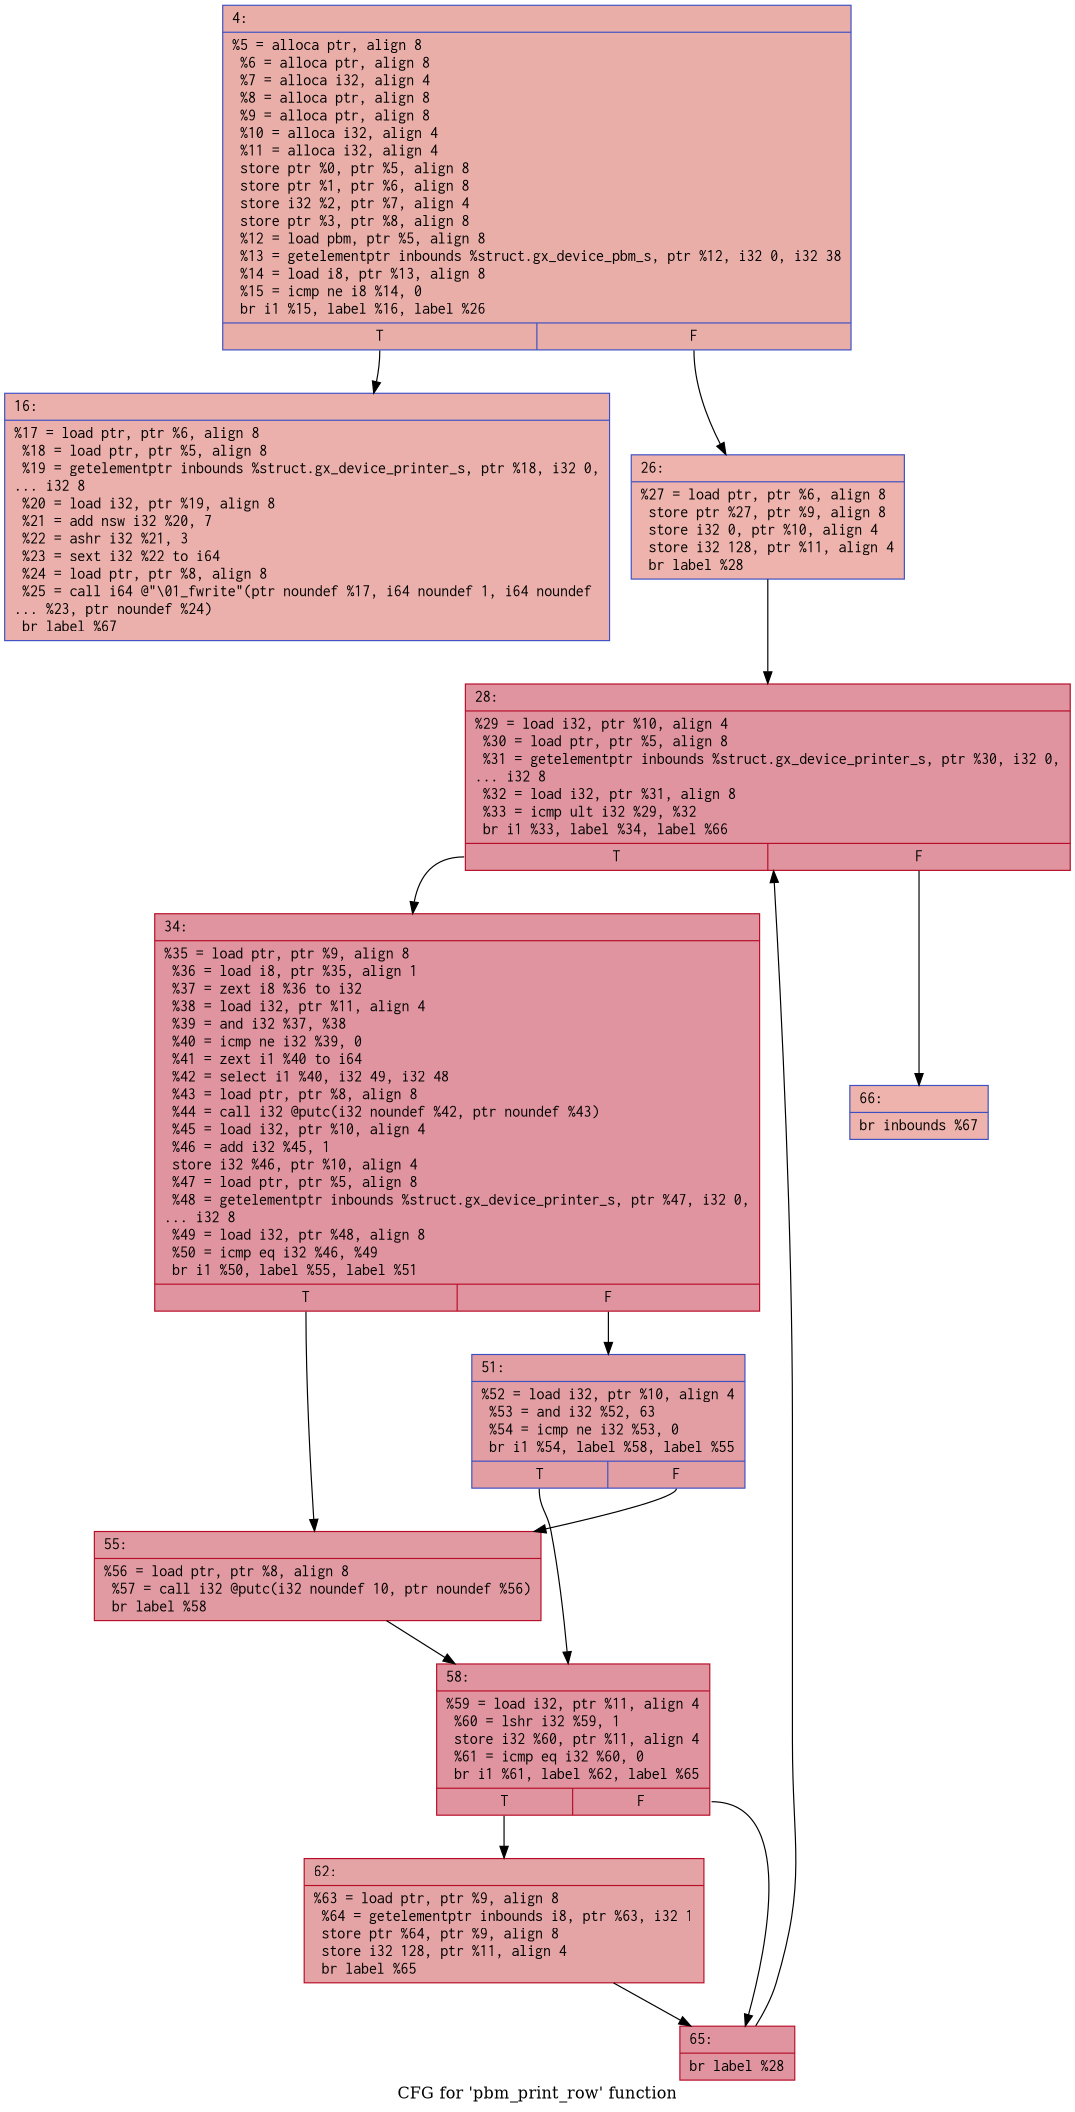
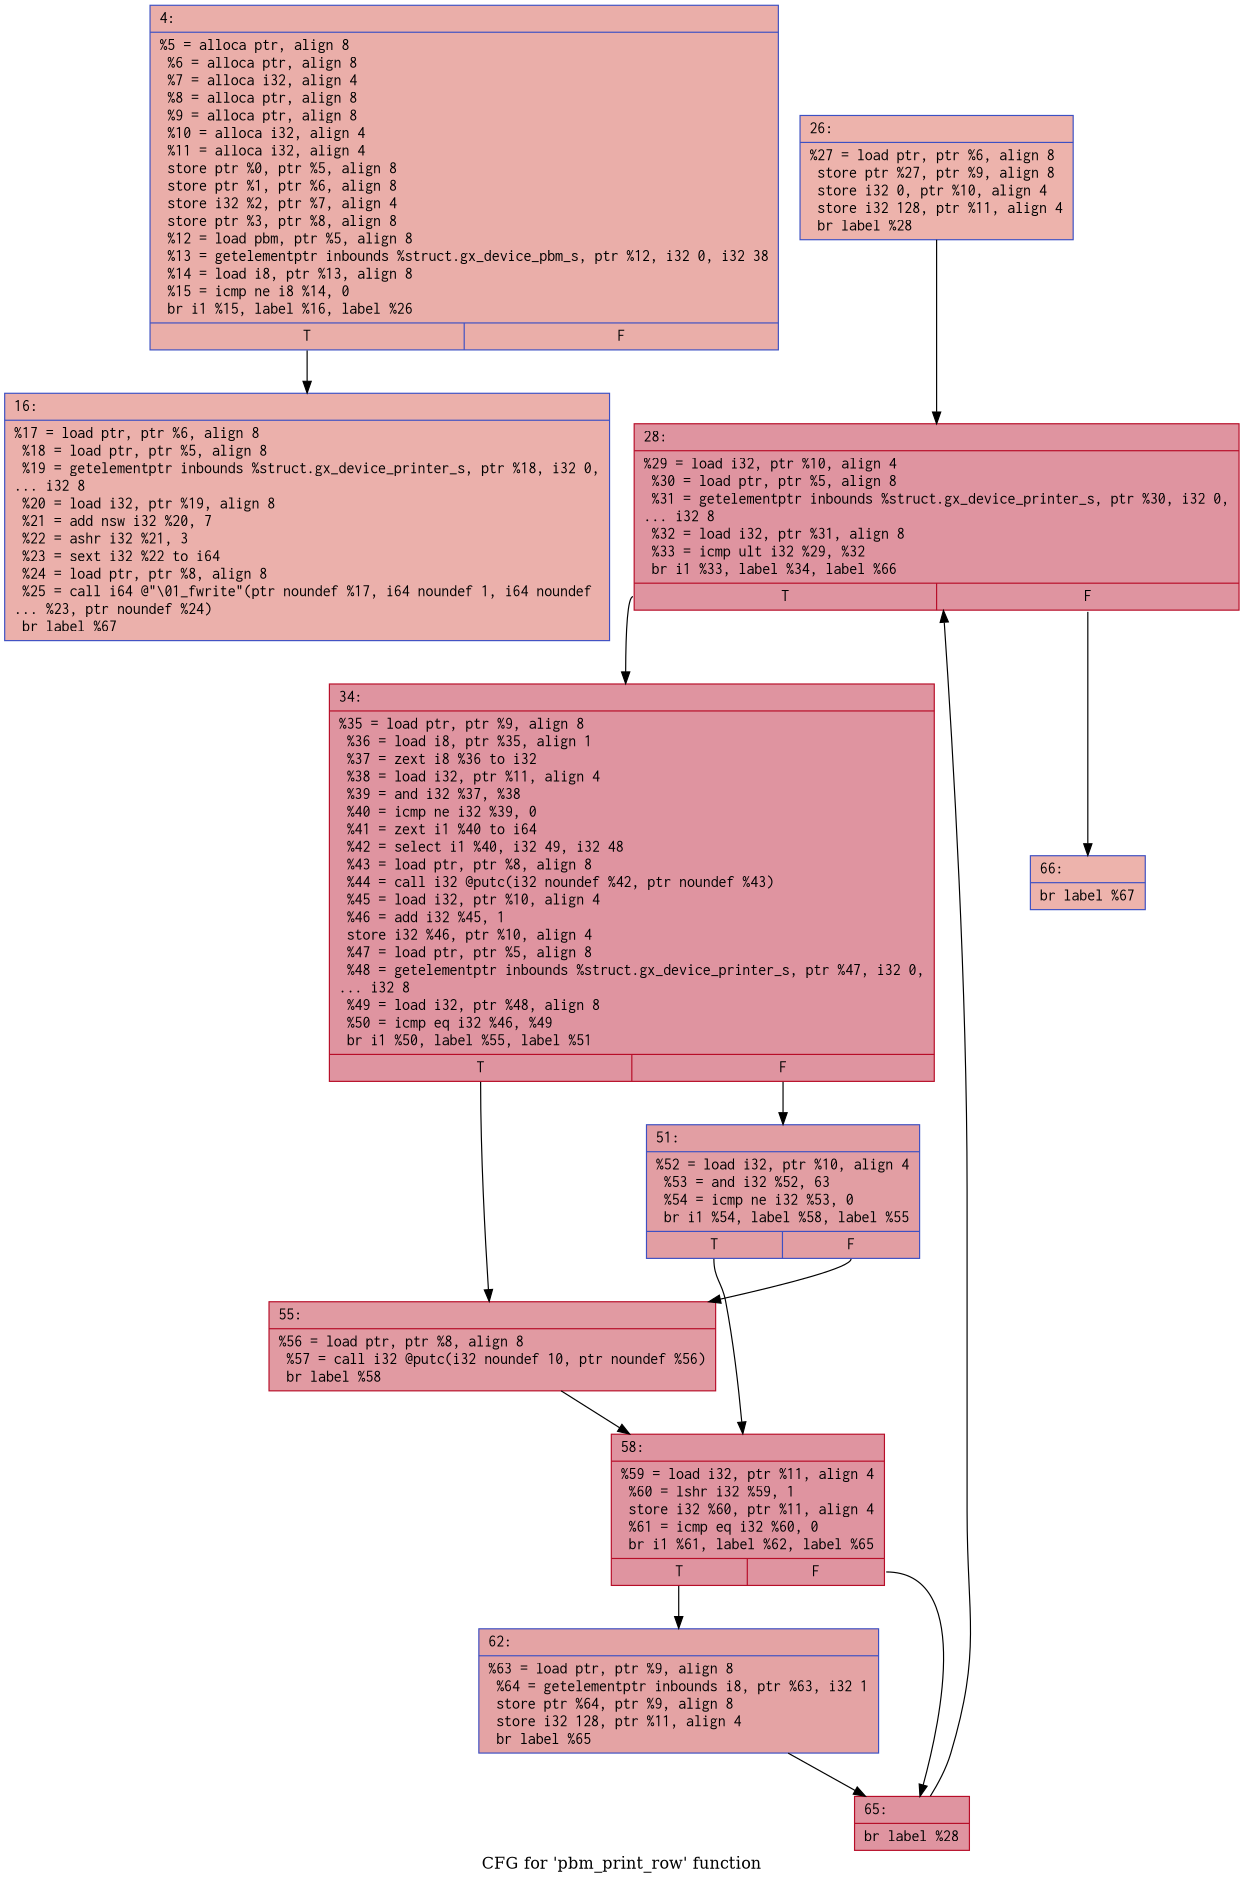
  digraph {
    label="CFG for 'pbm_print_row' function"
    node [color="#3d50c3ff" fillcolor="#b70d2870" fontname=Courier shape=record style=filled]
    edge [tailport=s0]
    n1 [fillcolor="#d0473d70" label="{4:\l|  %5 = alloca ptr, align 8\l  %6 = alloca ptr, align 8\l  %7 = alloca i32, align 4\l  %8 = alloca ptr, align 8\l  %9 = alloca ptr, align 8\l  %10 = alloca i32, align 4\l  %11 = alloca i32, align 4\l  store ptr %0, ptr %5, align 8\l  store ptr %1, ptr %6, align 8\l  store i32 %2, ptr %7, align 4\l  store ptr %3, ptr %8, align 8\l  %12 = load pbm, ptr %5, align 8\l  %13 = getelementptr inbounds %struct.gx_device_pbm_s, ptr %12, i32 0, i32 38\l  %14 = load i8, ptr %13, align 8\l  %15 = icmp ne i8 %14, 0\l  br i1 %15, label %16, label %26\l|{<s0>T|<s1>F}}"]
    n2 [fillcolor="#d24b4070" label="{16:\l|  %17 = load ptr, ptr %6, align 8\l  %18 = load ptr, ptr %5, align 8\l  %19 = getelementptr inbounds %struct.gx_device_printer_s, ptr %18, i32 0,\l... i32 8\l  %20 = load i32, ptr %19, align 8\l  %21 = add nsw i32 %20, 7\l  %22 = ashr i32 %21, 3\l  %23 = sext i32 %22 to i64\l  %24 = load ptr, ptr %8, align 8\l  %25 = call i64 @\"\\01_fwrite\"(ptr noundef %17, i64 noundef 1, i64 noundef\l... %23, ptr noundef %24)\l  br label %67\l}"]
    n3 [fillcolor="#d6524470" label="{26:\l|  %27 = load ptr, ptr %6, align 8\l  store ptr %27, ptr %9, align 8\l  store i32 0, ptr %10, align 4\l  store i32 128, ptr %11, align 4\l  br label %28\l}"]
    n4 [color="#b70d28ff" label="{28:\l|  %29 = load i32, ptr %10, align 4\l  %30 = load ptr, ptr %5, align 8\l  %31 = getelementptr inbounds %struct.gx_device_printer_s, ptr %30, i32 0,\l... i32 8\l  %32 = load i32, ptr %31, align 8\l  %33 = icmp ult i32 %29, %32\l  br i1 %33, label %34, label %66\l|{<s0>T|<s1>F}}"]
    n5 [color="#b70d28ff" label="{34:\l|  %35 = load ptr, ptr %9, align 8\l  %36 = load i8, ptr %35, align 1\l  %37 = zext i8 %36 to i32\l  %38 = load i32, ptr %11, align 4\l  %39 = and i32 %37, %38\l  %40 = icmp ne i32 %39, 0\l  %41 = zext i1 %40 to i64\l  %42 = select i1 %40, i32 49, i32 48\l  %43 = load ptr, ptr %8, align 8\l  %44 = call i32 @putc(i32 noundef %42, ptr noundef %43)\l  %45 = load i32, ptr %10, align 4\l  %46 = add i32 %45, 1\l  store i32 %46, ptr %10, align 4\l  %47 = load ptr, ptr %5, align 8\l  %48 = getelementptr inbounds %struct.gx_device_printer_s, ptr %47, i32 0,\l... i32 8\l  %49 = load i32, ptr %48, align 8\l  %50 = icmp eq i32 %46, %49\l  br i1 %50, label %55, label %51\l|{<s0>T|<s1>F}}"]
-   n6 [fillcolor="#d6524470" label="{66:\l|  br inbounds %67\l}"]
+   n6 [fillcolor="#d6524470" label="{66:\l|  br label %67\l}"]
    n7 [color="#b70d28ff" fillcolor="#bb1b2c70" label="{55:\l|  %56 = load ptr, ptr %8, align 8\l  %57 = call i32 @putc(i32 noundef 10, ptr noundef %56)\l  br label %58\l}"]
    n8 [fillcolor="#be242e70" label="{51:\l|  %52 = load i32, ptr %10, align 4\l  %53 = and i32 %52, 63\l  %54 = icmp ne i32 %53, 0\l  br i1 %54, label %58, label %55\l|{<s0>T|<s1>F}}"]
    n9 [color="#b70d28ff" label="{58:\l|  %59 = load i32, ptr %11, align 4\l  %60 = lshr i32 %59, 1\l  store i32 %60, ptr %11, align 4\l  %61 = icmp eq i32 %60, 0\l  br i1 %61, label %62, label %65\l|{<s0>T|<s1>F}}"]
-   n10 [color="#b70d28ff" fillcolor="#c32e3170" label="{62:\l|  %63 = load ptr, ptr %9, align 8\l  %64 = getelementptr inbounds i8, ptr %63, i32 1\l  store ptr %64, ptr %9, align 8\l  store i32 128, ptr %11, align 4\l  br label %65\l}"]
+   n10 [fillcolor="#c32e3170" label="{62:\l|  %63 = load ptr, ptr %9, align 8\l  %64 = getelementptr inbounds i8, ptr %63, i32 1\l  store ptr %64, ptr %9, align 8\l  store i32 128, ptr %11, align 4\l  br label %65\l}"]
    n11 [color="#b70d28ff" label="{65:\l|  br label %28\l}"]
    n1 -> n2
-   n1 -> n3 [tailport=s1]
    n3 -> n4 [tailport=""]
    n4 -> n5
    n4 -> n6 [tailport=s1]
    n5 -> n7
    n5 -> n8 [tailport=s1]
    n7 -> n9 [tailport=""]
    n8 -> n7 [tailport=s1]
    n8 -> n9
    n9 -> n10
    n9 -> n11 [tailport=s1]
    n10 -> n11 [tailport=""]
    n11 -> n4 [tailport=""]
  }
